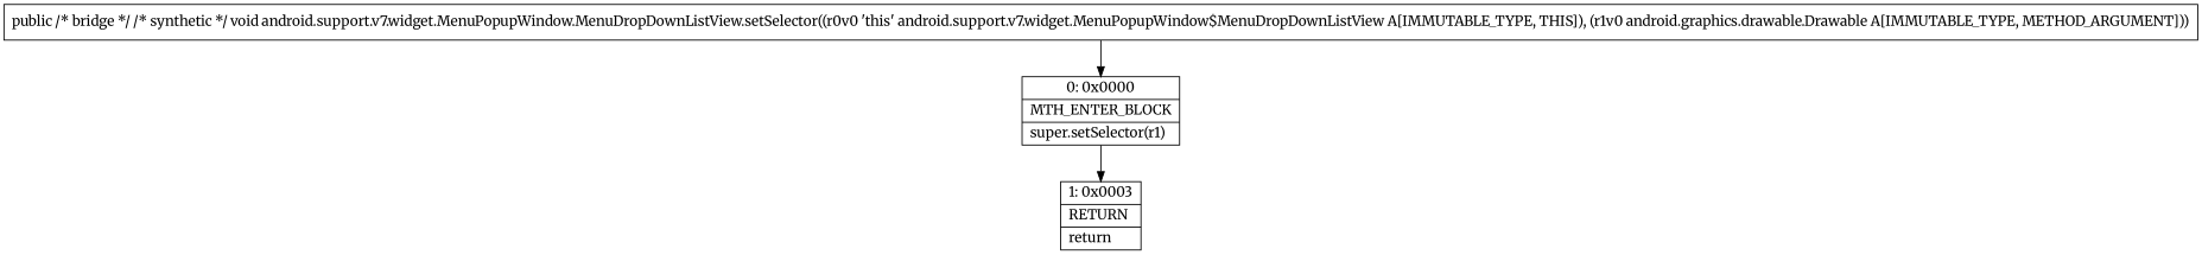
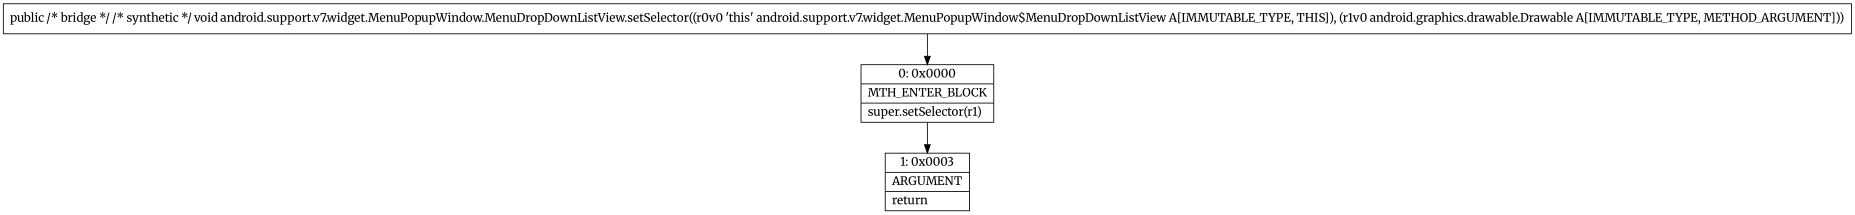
  digraph {
    fontname=Merriweather
    node [shape=record fontname=Merriweather]
    edge [fontname=Merriweather]
    n1 [label="{0\:\ 0x0000|MTH_ENTER_BLOCK\l|super.setSelector(r1)\l}"]
-   n2 [label="{1\:\ 0x0003|RETURN\l|return\l}"]
+   n2 [label="{1\:\ 0x0003|ARGUMENT\l|return\l}"]
    n3 [label="{public \/* bridge *\/ \/* synthetic *\/ void android.support.v7.widget.MenuPopupWindow.MenuDropDownListView.setSelector((r0v0 'this' android.support.v7.widget.MenuPopupWindow$MenuDropDownListView A[IMMUTABLE_TYPE, THIS]), (r1v0 android.graphics.drawable.Drawable A[IMMUTABLE_TYPE, METHOD_ARGUMENT])) }"]
    n1 -> n2
    n3 -> n1
  }
